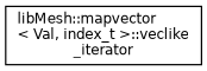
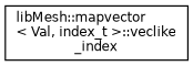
  digraph {
    rankdir=LR
-   n1 [color=black fillcolor=white fontname=Helvetica fontsize=10 height=0.2 label="libMesh::mapvector\l\< Val, index_t \>::veclike\l_iterator" shape=record style=filled width=0.4]
+   n1 [color=black fillcolor=white fontname=Helvetica fontsize=10 height=0.2 label="libMesh::mapvector\l\< Val, index_t \>::veclike\l_index" shape=record style=filled width=0.4]
  }
